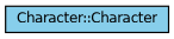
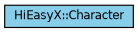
  digraph {
    rankdir=TB
-   n1 [color=black fillcolor=skyblue fontname=Helvetica fontsize=10 height=0.2 label="Character::Character" shape=record style=filled width=0.4]
+   n1 [color=black fillcolor=skyblue fontname=Helvetica fontsize=10 height=0.2 label="HiEasyX::Character" shape=record style=filled width=0.4]
  }
